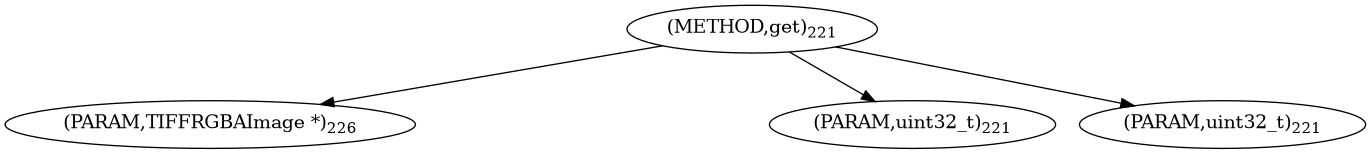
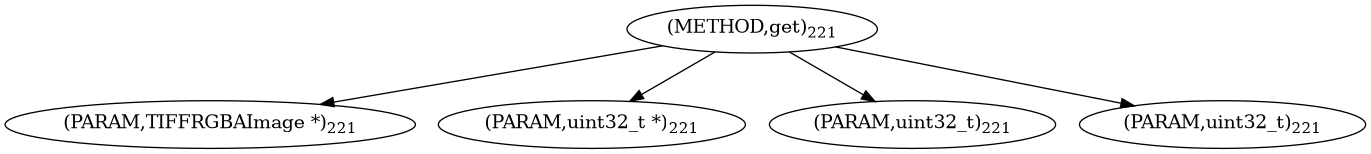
  digraph {
    n1 [label=<(METHOD,get)<SUB>221</SUB>>]
-   n2 [label=<(PARAM,TIFFRGBAImage *)<SUB>226</SUB>>]
+   n2 [label=<(PARAM,TIFFRGBAImage *)<SUB>221</SUB>>]
+   n3 [label=<(PARAM,uint32_t *)<SUB>221</SUB>>]
    n4 [label=<(PARAM,uint32_t)<SUB>221</SUB>>]
    n5 [label=<(PARAM,uint32_t)<SUB>221</SUB>>]
    n1 -> n2
+   n1 -> n3
    n1 -> n4
    n1 -> n5
  }
